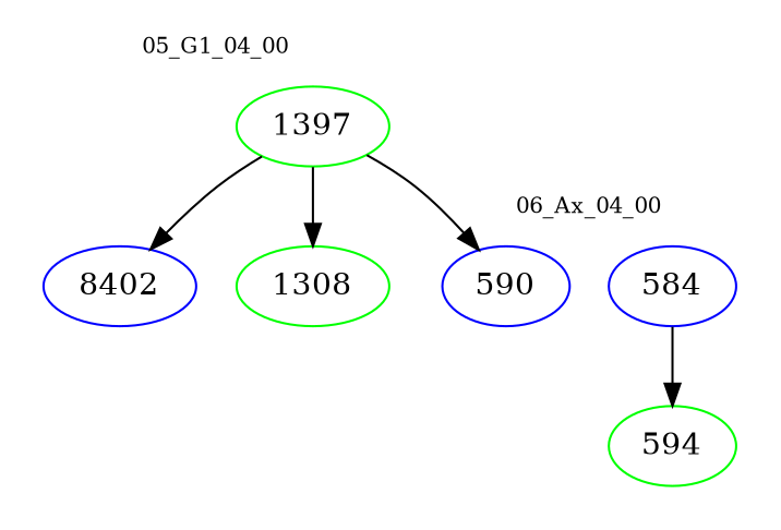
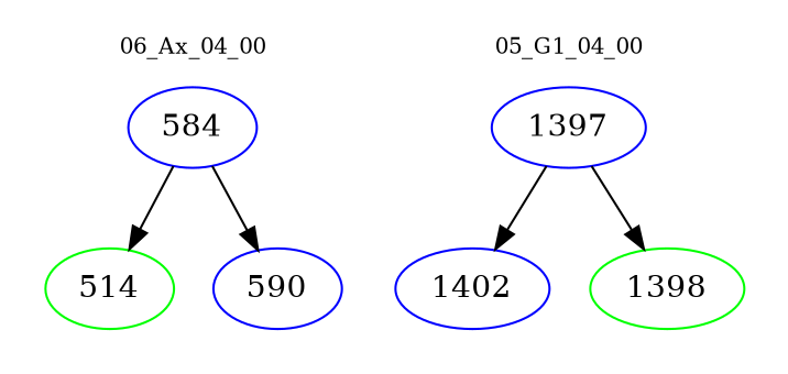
  digraph {
    node [color=blue]
    edge [color=black]
    n1 [label=584]
-   n2 [color=green label=594]
+   n2 [color=green label=514]
    n3 [label=590]
-   n4 [color=green label=1397]
-   n5 [label=8402]
-   n6 [color=green label=1308]
+   n4 [label=1397]
+   n5 [label=1402]
+   n6 [color=green label=1398]
    subgraph cluster_1 {
      color=white
      fontsize=10
      label="06_Ax_04_00"
      n1
      n2
      n3
    }
    subgraph cluster_2 {
      color=white
      fontsize=10
      label="05_G1_04_00"
      n4
      n5
      n6
    }
    n1 -> n2
-   n4 -> n3
+   n1 -> n3
    n4 -> n5
    n4 -> n6
  }
